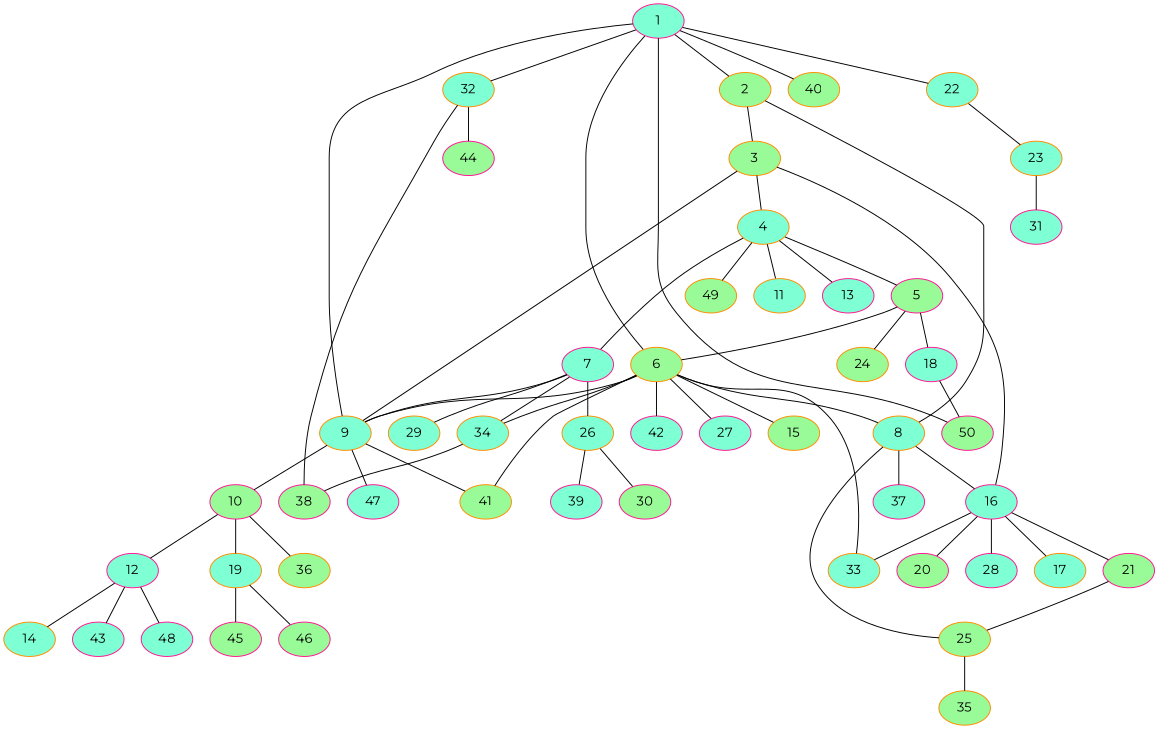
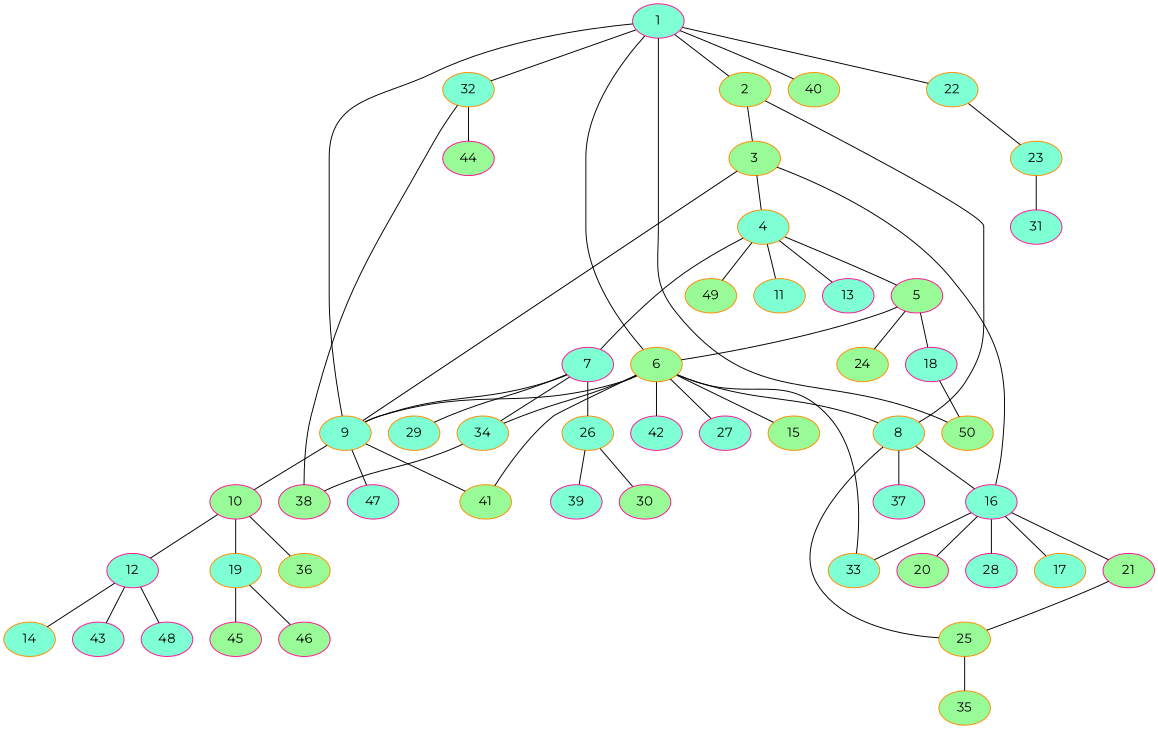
  graph {
    fontname=Montserrat
    node [color=darkorange fillcolor=aquamarine fontname=Montserrat style=filled]
    edge [fontname=Montserrat]
    2 [fillcolor=palegreen]
    1 [color=deeppink]
    6 [fillcolor=palegreen]
    9
    22
    32
    40 [fillcolor=palegreen]
-   50 [color=deeppink fillcolor=palegreen]
+   50 [fillcolor=palegreen]
    3 [fillcolor=palegreen]
    8
    15 [fillcolor=palegreen]
    27 [color=deeppink]
    33
    34
    41 [fillcolor=palegreen]
    42 [color=deeppink]
    10 [color=deeppink fillcolor=palegreen]
    47 [color=deeppink]
    23
    38 [color=deeppink fillcolor=palegreen]
    44 [color=deeppink fillcolor=palegreen]
    4
    16 [color=deeppink]
    25 [fillcolor=palegreen]
    37 [color=deeppink]
    5 [color=deeppink fillcolor=palegreen]
    7 [color=deeppink]
    11
    13 [color=deeppink]
    49 [fillcolor=palegreen]
    17
    20 [color=deeppink fillcolor=palegreen]
    21 [color=deeppink fillcolor=palegreen]
    28 [color=deeppink]
    18 [color=deeppink]
    24 [fillcolor=palegreen]
    26
    29
    30 [color=deeppink fillcolor=palegreen]
    39 [color=deeppink]
    35 [fillcolor=palegreen]
    12 [color=deeppink]
    19
    36 [fillcolor=palegreen]
    14
    43 [color=deeppink]
    48 [color=deeppink]
    45 [color=deeppink fillcolor=palegreen]
    46 [color=deeppink fillcolor=palegreen]
    31 [color=deeppink]
    2 -- 3
    2 -- 8
    1 -- 2
    1 -- 6
    1 -- 9
    1 -- 22
    1 -- 32
    1 -- 40
    1 -- 50
    6 -- 9
    6 -- 8
    6 -- 15
    6 -- 27
    6 -- 33
    6 -- 34
    6 -- 41
    6 -- 42
    9 -- 41
    9 -- 10
    9 -- 47
    22 -- 23
    32 -- 38
    32 -- 44
    3 -- 9
    3 -- 4
    3 -- 16
    8 -- 16
    8 -- 25
    8 -- 37
    34 -- 38
    10 -- 12
    10 -- 19
    10 -- 36
    23 -- 31
    4 -- 5
    4 -- 7
    4 -- 11
    4 -- 13
    4 -- 49
    16 -- 33
    16 -- 17
    16 -- 20
    16 -- 21
    16 -- 28
    25 -- 35
    5 -- 6
    5 -- 18
    5 -- 24
    7 -- 9
    7 -- 34
    7 -- 26
    7 -- 29
    21 -- 25
    18 -- 50
    26 -- 30
    26 -- 39
    12 -- 14
    12 -- 43
    12 -- 48
    19 -- 45
    19 -- 46
  }
